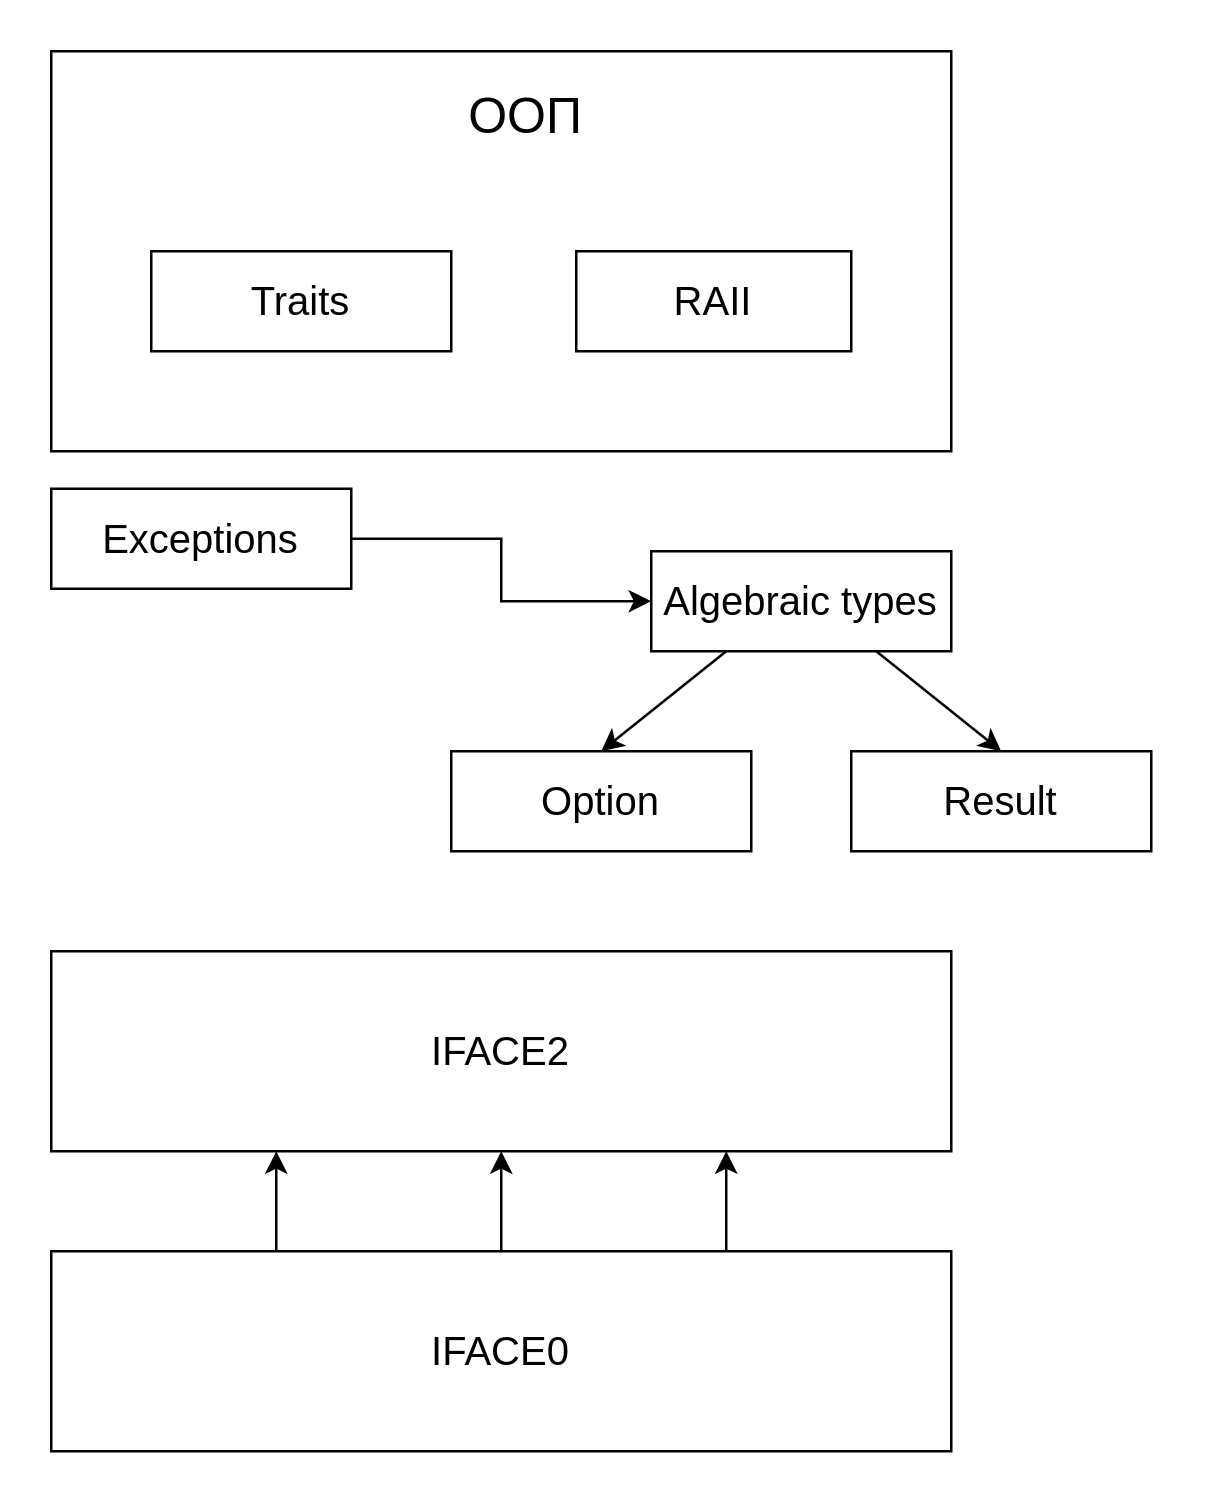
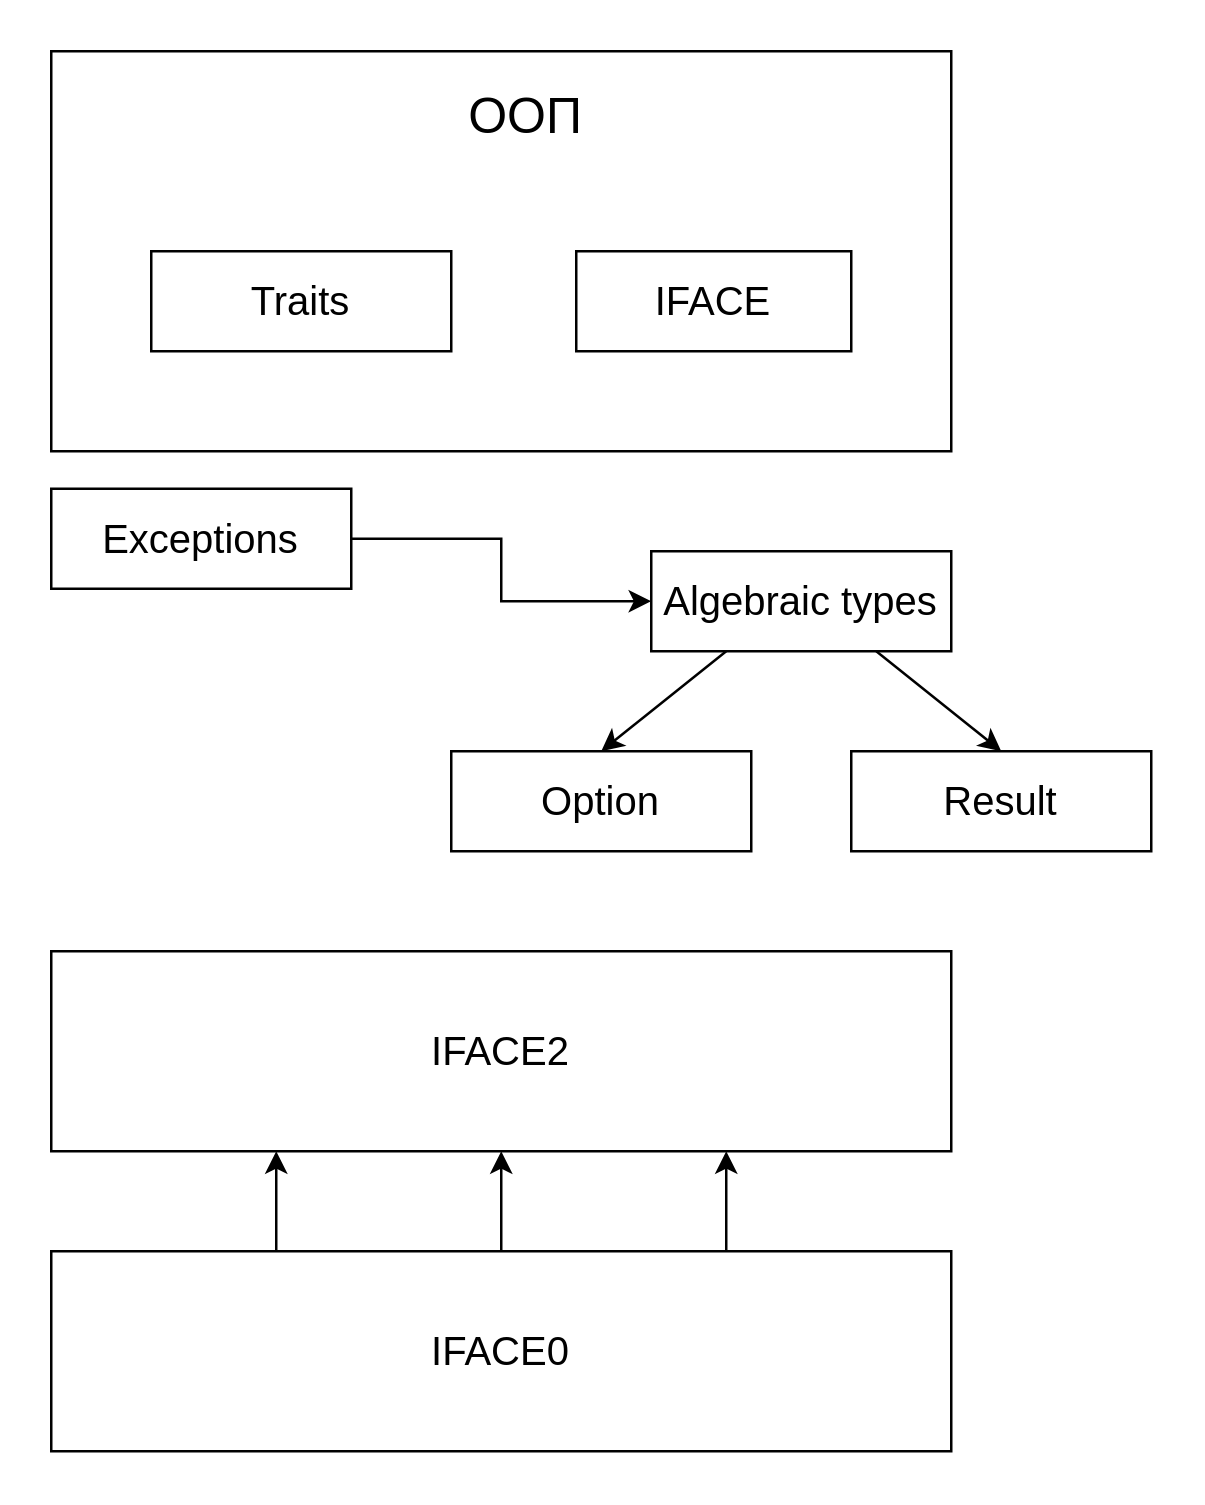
  <mxCell id="0" />
  <mxCell id="1" parent="0" />
  <mxCell id="2" value="" style="rounded=0;whiteSpace=wrap;html=1;fillColor=none;fontSize=16;" parent="1" vertex="1"><mxGeometry x="20" y="20" width="360" height="160" as="geometry" /></mxCell>
  <mxCell id="3" value="ООП" style="text;html=1;strokeColor=none;fillColor=none;align=center;verticalAlign=middle;whiteSpace=wrap;rounded=0;fontSize=20;" parent="1" vertex="1"><mxGeometry x="180" y="30" width="60" height="30" as="geometry" /></mxCell>
  <mxCell id="4" value="Traits" style="rounded=0;whiteSpace=wrap;html=1;fillColor=none;fontSize=16;" parent="1" vertex="1"><mxGeometry x="60" y="100" width="120" height="40" as="geometry" /></mxCell>
- <mxCell id="5" value="RAII" style="rounded=0;whiteSpace=wrap;html=1;fillColor=none;fontSize=16;" parent="1" vertex="1"><mxGeometry x="230" y="100" width="110" height="40" as="geometry" /></mxCell>
+ <mxCell id="5" value="IFACE" style="rounded=0;whiteSpace=wrap;html=1;fillColor=none;fontSize=16;" parent="1" vertex="1"><mxGeometry x="230" y="100" width="110" height="40" as="geometry" /></mxCell>
  <mxCell id="6" style="edgeStyle=orthogonalEdgeStyle;rounded=0;orthogonalLoop=1;jettySize=auto;html=1;exitX=1;exitY=0.5;exitDx=0;exitDy=0;" parent="1" source="7" target="10" edge="1"><mxGeometry relative="1" as="geometry" /></mxCell>
  <mxCell id="7" value="Exceptions" style="rounded=0;whiteSpace=wrap;html=1;fillColor=none;fontSize=16;" parent="1" vertex="1"><mxGeometry x="20" y="195" width="120" height="40" as="geometry" /></mxCell>
  <mxCell id="8" style="rounded=0;orthogonalLoop=1;jettySize=auto;html=1;exitX=0.25;exitY=1;exitDx=0;exitDy=0;entryX=0.5;entryY=0;entryDx=0;entryDy=0;" parent="1" source="10" target="11" edge="1"><mxGeometry relative="1" as="geometry" /></mxCell>
  <mxCell id="9" style="rounded=0;orthogonalLoop=1;jettySize=auto;html=1;exitX=0.75;exitY=1;exitDx=0;exitDy=0;entryX=0.5;entryY=0;entryDx=0;entryDy=0;" parent="1" source="10" target="12" edge="1"><mxGeometry relative="1" as="geometry" /></mxCell>
  <mxCell id="10" value="Algebraic types" style="rounded=0;whiteSpace=wrap;html=1;fillColor=none;fontSize=16;" parent="1" vertex="1"><mxGeometry x="260" y="220" width="120" height="40" as="geometry" /></mxCell>
  <mxCell id="11" value="Option" style="rounded=0;whiteSpace=wrap;html=1;fillColor=none;fontSize=16;" parent="1" vertex="1"><mxGeometry x="180" y="300" width="120" height="40" as="geometry" /></mxCell>
  <mxCell id="12" value="Result" style="rounded=0;whiteSpace=wrap;html=1;fillColor=none;fontSize=16;" parent="1" vertex="1"><mxGeometry x="340" y="300" width="120" height="40" as="geometry" /></mxCell>
  <mxCell id="13" value="IFACE2" style="rounded=0;whiteSpace=wrap;html=1;fillColor=none;fontSize=16;" parent="1" vertex="1"><mxGeometry x="20" y="380" width="360" height="80" as="geometry" /></mxCell>
  <mxCell id="14" style="edgeStyle=orthogonalEdgeStyle;rounded=0;orthogonalLoop=1;jettySize=auto;html=1;exitX=0.25;exitY=0;exitDx=0;exitDy=0;entryX=0.25;entryY=1;entryDx=0;entryDy=0;" parent="1" source="17" target="13" edge="1"><mxGeometry relative="1" as="geometry" /></mxCell>
  <mxCell id="15" style="edgeStyle=orthogonalEdgeStyle;rounded=0;orthogonalLoop=1;jettySize=auto;html=1;exitX=0.75;exitY=0;exitDx=0;exitDy=0;entryX=0.75;entryY=1;entryDx=0;entryDy=0;" parent="1" source="17" target="13" edge="1"><mxGeometry relative="1" as="geometry" /></mxCell>
  <mxCell id="16" style="edgeStyle=orthogonalEdgeStyle;rounded=0;orthogonalLoop=1;jettySize=auto;html=1;exitX=0.5;exitY=0;exitDx=0;exitDy=0;entryX=0.5;entryY=1;entryDx=0;entryDy=0;" parent="1" source="17" target="13" edge="1"><mxGeometry relative="1" as="geometry" /></mxCell>
  <mxCell id="17" value="IFACE0" style="rounded=0;whiteSpace=wrap;html=1;fillColor=none;fontSize=16;" parent="1" vertex="1"><mxGeometry x="20" y="500" width="360" height="80" as="geometry" /></mxCell>
